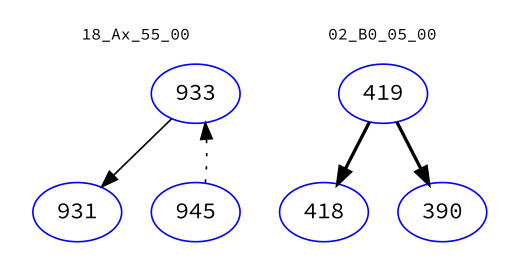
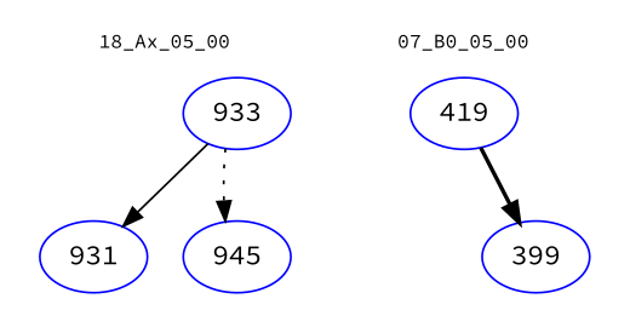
  digraph {
    fontname="Source Code Pro"
    node [color=blue fontname="Source Code Pro"]
    edge [color=black fontname="Source Code Pro" style=bold]
    n1 [label=933]
    n2 [label=931]
    n3 [label=945]
    n4 [label=419]
-   n5 [label=418]
-   n6 [label=390]
+   n6 [label=399]
    subgraph cluster_1 {
      color=white
      fontsize=10
-     label="18_Ax_55_00"
+     label="18_Ax_05_00"
      n1
      n2
      n3
    }
    subgraph cluster_2 {
      color=white
      fontsize=10
-     label="02_B0_05_00"
+     label="07_B0_05_00"
      n4
-     n5
      n6
    }
    n1 -> n2 [style=solid]
-   n3 -> n1 [style=dotted]
-   n4 -> n5
+   n1 -> n3 [style=dotted]
    n4 -> n6
  }
